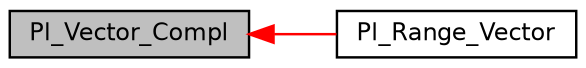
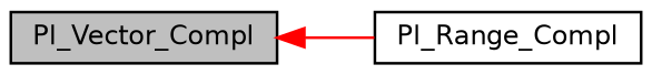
  digraph {
    rankdir=LR
    node [color=black fontname=Helvetica fontsize=10 shape=record style=filled]
    n1 [fillcolor=grey75 fontcolor=black height=0.2 label=Pl_Vector_Compl width=0.4]
-   n2 [fillcolor=white height=0.2 label=Pl_Range_Vector width=0.4]
+   n2 [fillcolor=white height=0.2 label=Pl_Range_Compl width=0.4]
    n1 -> n2 [color=red dir=back fontname=Helvetica fontsize=10 labelfontname=Helvetica labelfontsize=10 style=solid]
  }
